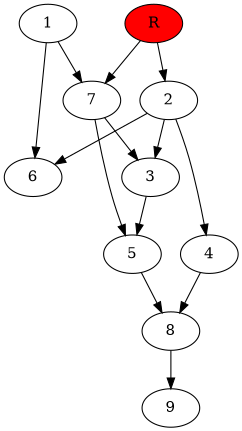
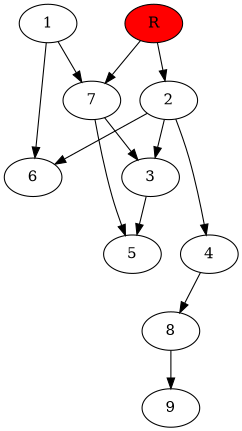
  digraph {
    1
    6
    7
    3
    5
    2
    4
    8
    9
    R [fillcolor="#ff0000" style=filled]
    1 -> 6
    1 -> 7
    7 -> 3
    7 -> 5
    3 -> 5
-   5 -> 8
    2 -> 6
    2 -> 3
    2 -> 4
    4 -> 8
    8 -> 9
    R -> 7
    R -> 2
  }
